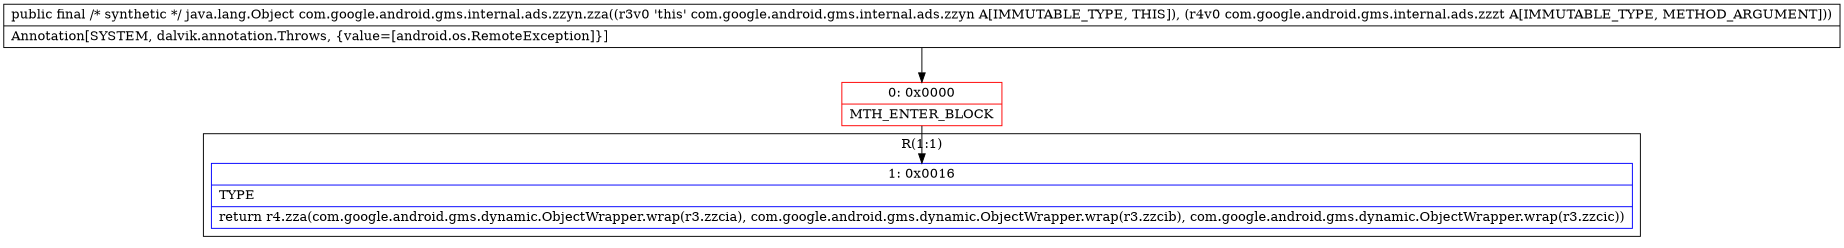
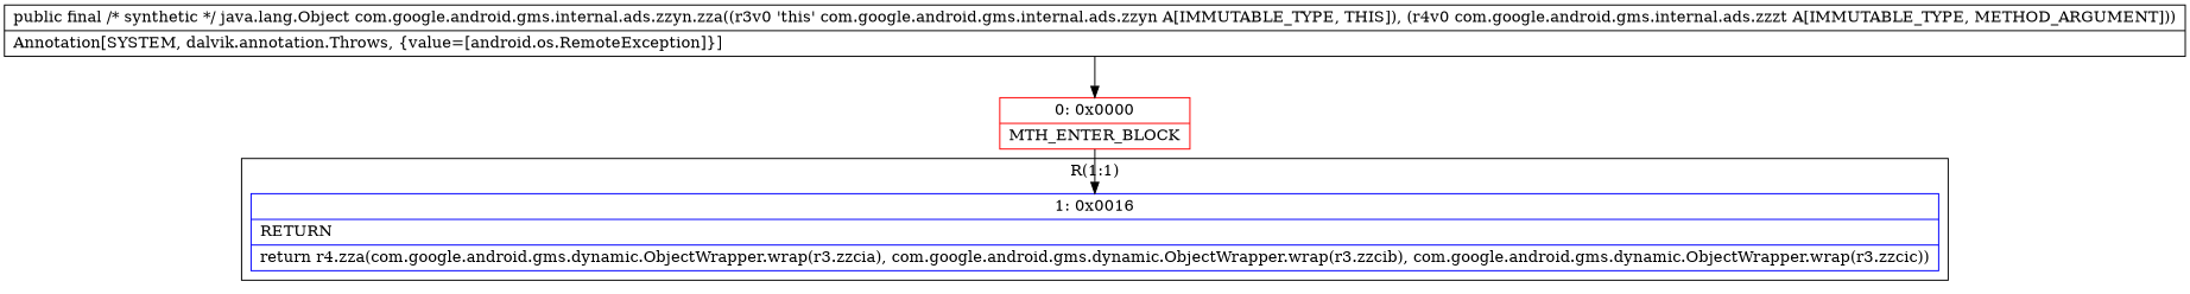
  digraph {
    node [shape=record]
-   n1 [color=blue label="{1\:\ 0x0016|TYPE\l|return r4.zza(com.google.android.gms.dynamic.ObjectWrapper.wrap(r3.zzcia), com.google.android.gms.dynamic.ObjectWrapper.wrap(r3.zzcib), com.google.android.gms.dynamic.ObjectWrapper.wrap(r3.zzcic))\l}"]
+   n1 [color=blue label="{1\:\ 0x0016|RETURN\l|return r4.zza(com.google.android.gms.dynamic.ObjectWrapper.wrap(r3.zzcia), com.google.android.gms.dynamic.ObjectWrapper.wrap(r3.zzcib), com.google.android.gms.dynamic.ObjectWrapper.wrap(r3.zzcic))\l}"]
    n2 [color=red label="{0\:\ 0x0000|MTH_ENTER_BLOCK\l}"]
    n3 [label="{public final \/* synthetic *\/ java.lang.Object com.google.android.gms.internal.ads.zzyn.zza((r3v0 'this' com.google.android.gms.internal.ads.zzyn A[IMMUTABLE_TYPE, THIS]), (r4v0 com.google.android.gms.internal.ads.zzzt A[IMMUTABLE_TYPE, METHOD_ARGUMENT]))  | Annotation[SYSTEM, dalvik.annotation.Throws, \{value=[android.os.RemoteException]\}]\l}"]
    subgraph cluster_1 {
      label="R(1:1)"
      n1
    }
    n2 -> n1
    n3 -> n2
  }
